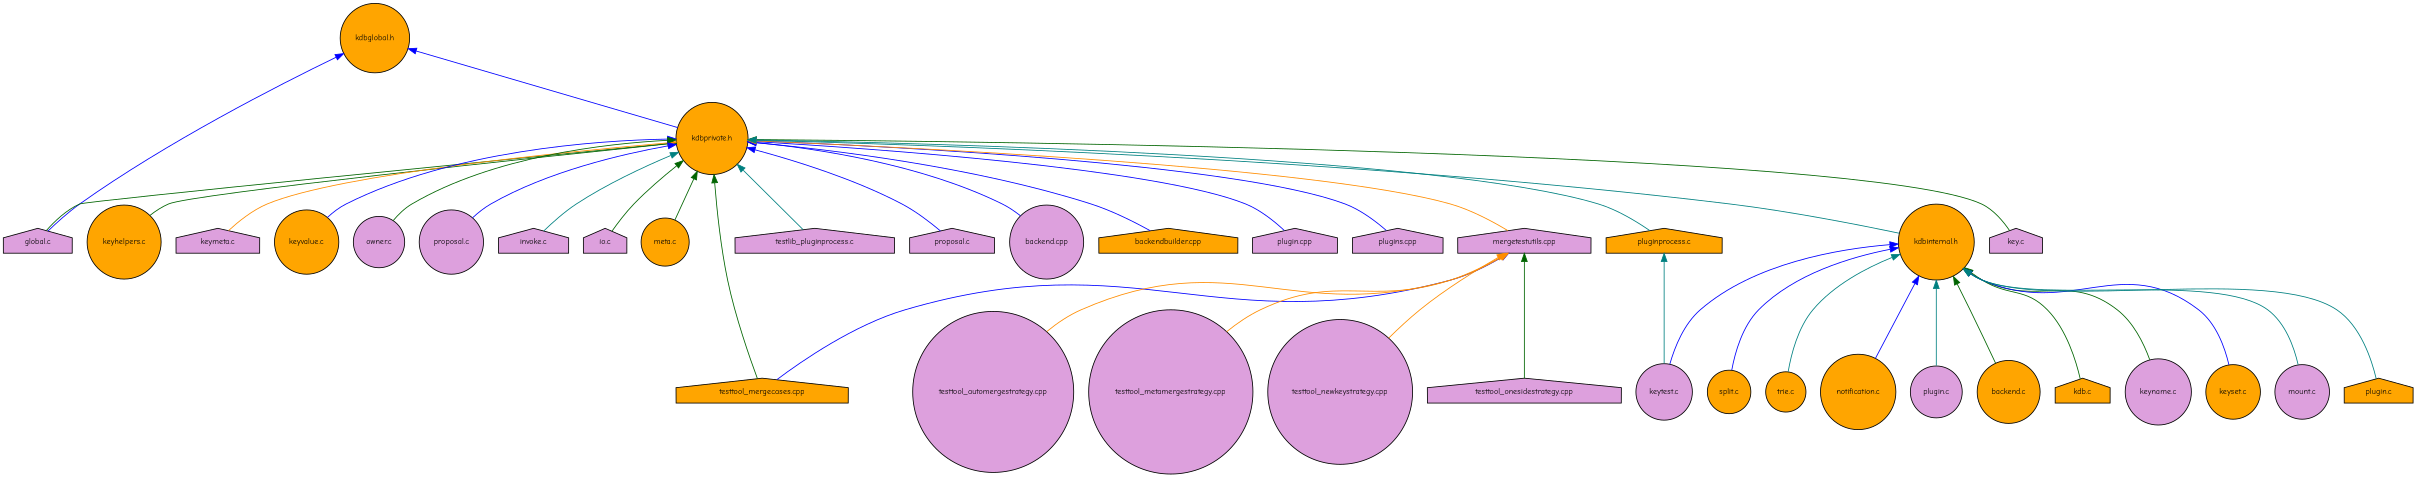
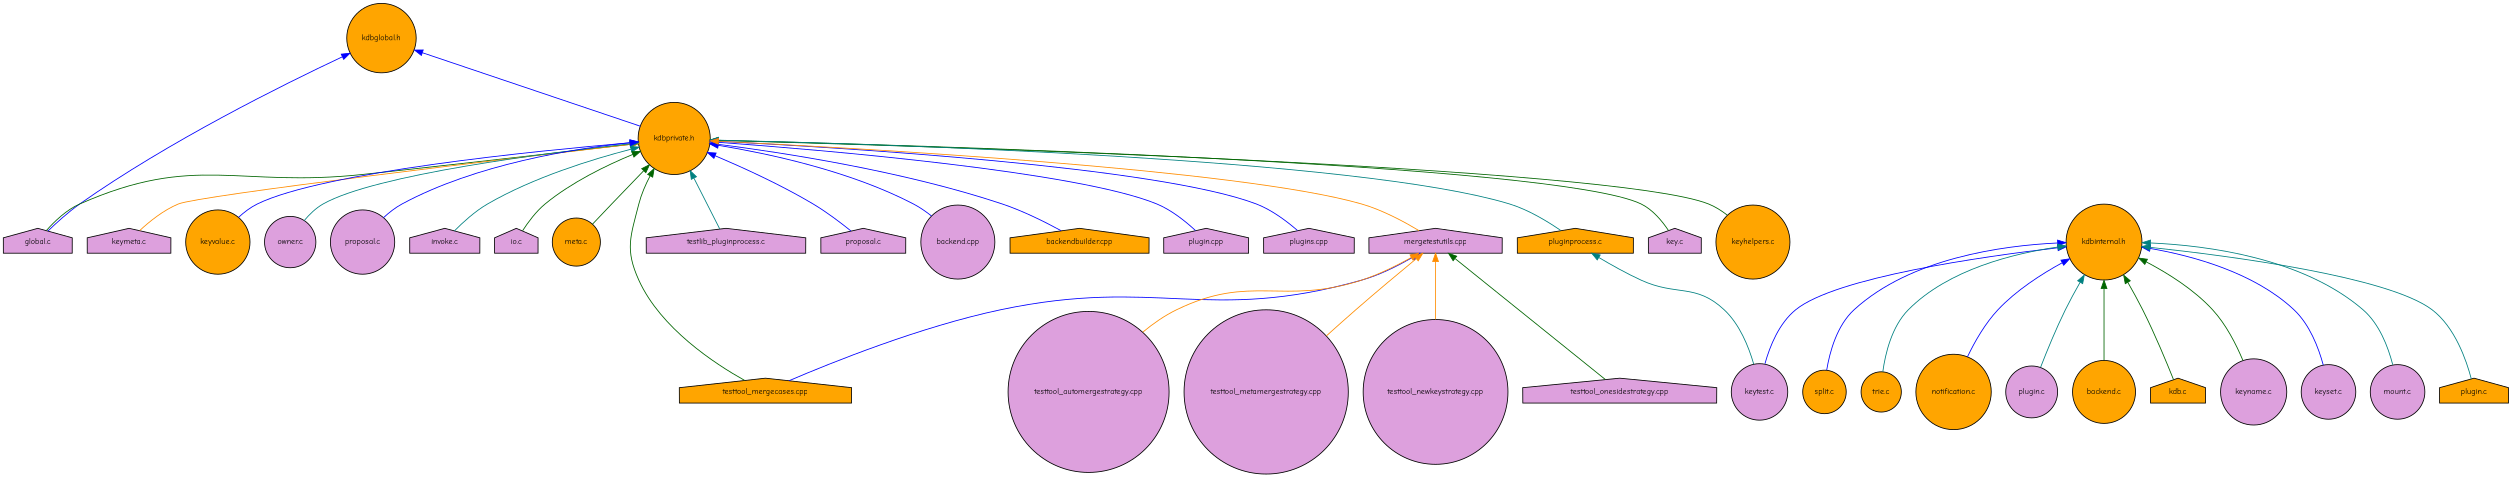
  digraph {
    fontname="Comic Neue"
    node [color=black fillcolor=plum fontname="Comic Neue" fontsize=10 shape=circle style=filled]
    edge [color=blue dir=back fontname="Comic Neue" fontsize=10 labelfontname=Helvetica labelfontsize=10 style=solid]
    n1 [fillcolor=orange fontcolor=black height=0.2 label="kdbglobal.h" width=0.4]
    n2 [height=0.2 label="global.c" shape=house width=0.4]
    n3 [fillcolor=orange height=0.2 label="kdbprivate.h" width=0.4]
    n4 [height=0.2 label="key.c" shape=house width=0.4]
    n5 [fillcolor=orange height=0.2 label="keyhelpers.c" width=0.4]
    n6 [height=0.2 label="keymeta.c" shape=house width=0.4]
    n7 [fillcolor=orange height=0.2 label="keyvalue.c" width=0.4]
    n8 [height=0.2 label="owner.c" width=0.4]
    n9 [height=0.2 label="proposal.c" width=0.4]
    n10 [height=0.2 label="invoke.c" shape=house width=0.4]
    n11 [height=0.2 label="io.c" shape=house width=0.4]
    n12 [fillcolor=orange height=0.2 label="meta.c" width=0.4]
    n13 [fillcolor=orange height=0.2 label="pluginprocess.c" shape=house width=0.4]
    n14 [height=0.2 label="testlib_pluginprocess.c" shape=house width=0.4]
    n15 [height=0.2 label="proposal.c" shape=house width=0.4]
    n16 [height=0.2 label="backend.cpp" width=0.4]
    n17 [fillcolor=orange height=0.2 label="backendbuilder.cpp" shape=house width=0.4]
    n18 [height=0.2 label="plugin.cpp" shape=house width=0.4]
    n19 [height=0.2 label="plugins.cpp" shape=house width=0.4]
    n20 [height=0.2 label="mergetestutils.cpp" shape=house width=0.4]
    n21 [fillcolor=orange height=0.2 label="testtool_mergecases.cpp" shape=house width=0.4]
    n22 [fillcolor=orange height=0.2 label="kdbinternal.h" width=0.4]
    n23 [height=0.2 label="keytest.c" width=0.4]
    n24 [height=0.2 label="testtool_automergestrategy.cpp" width=0.4]
    n25 [height=0.2 label="testtool_metamergestrategy.cpp" width=0.4]
    n26 [height=0.2 label="testtool_newkeystrategy.cpp" width=0.4]
    n27 [height=0.2 label="testtool_onesidestrategy.cpp" shape=house width=0.4]
    n28 [fillcolor=orange height=0.2 label="backend.c" width=0.4]
    n29 [fillcolor=orange height=0.2 label="kdb.c" shape=house width=0.4]
    n30 [height=0.2 label="keyname.c" width=0.4]
-   n31 [fillcolor=orange height=0.2 label="keyset.c" width=0.4]
+   n31 [height=0.2 label="keyset.c" width=0.4]
    n32 [height=0.2 label="mount.c" width=0.4]
    n33 [fillcolor=orange height=0.2 label="plugin.c" shape=house width=0.4]
    n34 [fillcolor=orange height=0.2 label="split.c" width=0.4]
    n35 [fillcolor=orange height=0.2 label="trie.c" width=0.4]
    n36 [fillcolor=orange height=0.2 label="notification.c" width=0.4]
    n37 [height=0.2 label="plugin.c" width=0.4]
    n1 -> n2
    n1 -> n3
    n3 -> n2 [color=darkgreen]
    n3 -> n4 [color=darkgreen]
    n3 -> n5 [color=darkgreen]
    n3 -> n6 [color=darkorange]
    n3 -> n7
-   n3 -> n8 [color=darkgreen]
+   n3 -> n8 [color=teal]
    n3 -> n9
    n3 -> n10 [color=teal]
    n3 -> n11 [color=darkgreen]
    n3 -> n12 [color=darkgreen]
    n3 -> n13 [color=teal]
    n3 -> n14 [color=teal]
    n3 -> n15
    n3 -> n16
    n3 -> n17
    n3 -> n18
    n3 -> n19
    n3 -> n20 [color=darkorange]
    n3 -> n21 [color=darkgreen]
-   n3 -> n22 [color=teal]
    n13 -> n23 [color=teal]
    n20 -> n21
    n20 -> n24 [color=darkorange]
    n20 -> n25 [color=darkorange]
    n20 -> n26 [color=darkorange]
    n20 -> n27 [color=darkgreen]
    n22 -> n23
    n22 -> n28 [color=darkgreen]
    n22 -> n29 [color=darkgreen]
    n22 -> n30 [color=darkgreen]
    n22 -> n31
    n22 -> n32 [color=teal]
    n22 -> n33 [color=teal]
    n22 -> n34
    n22 -> n35 [color=teal]
    n22 -> n36
    n22 -> n37 [color=teal]
  }
